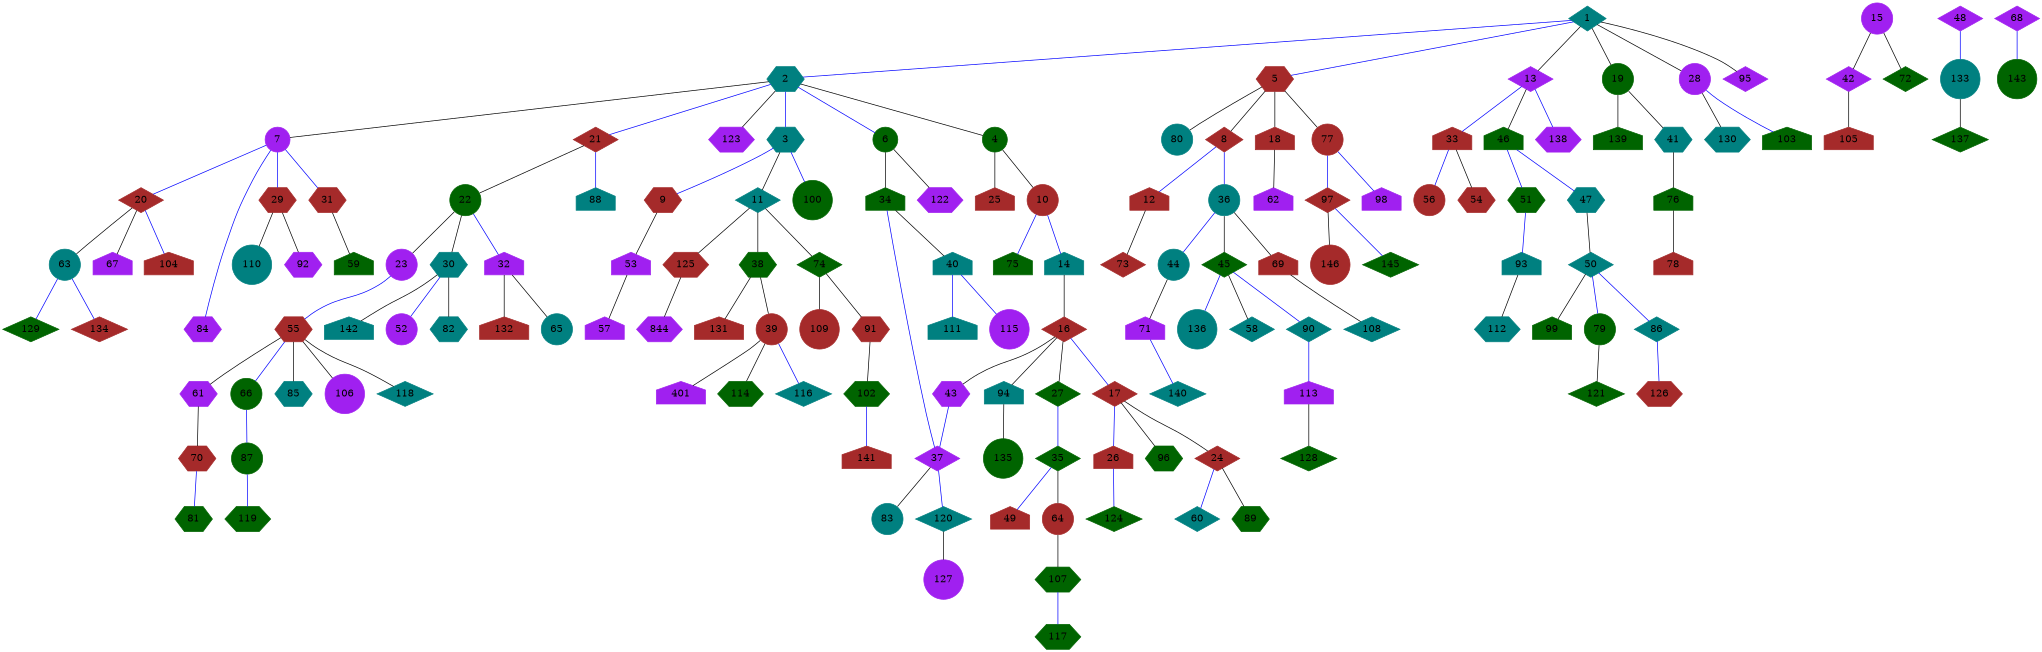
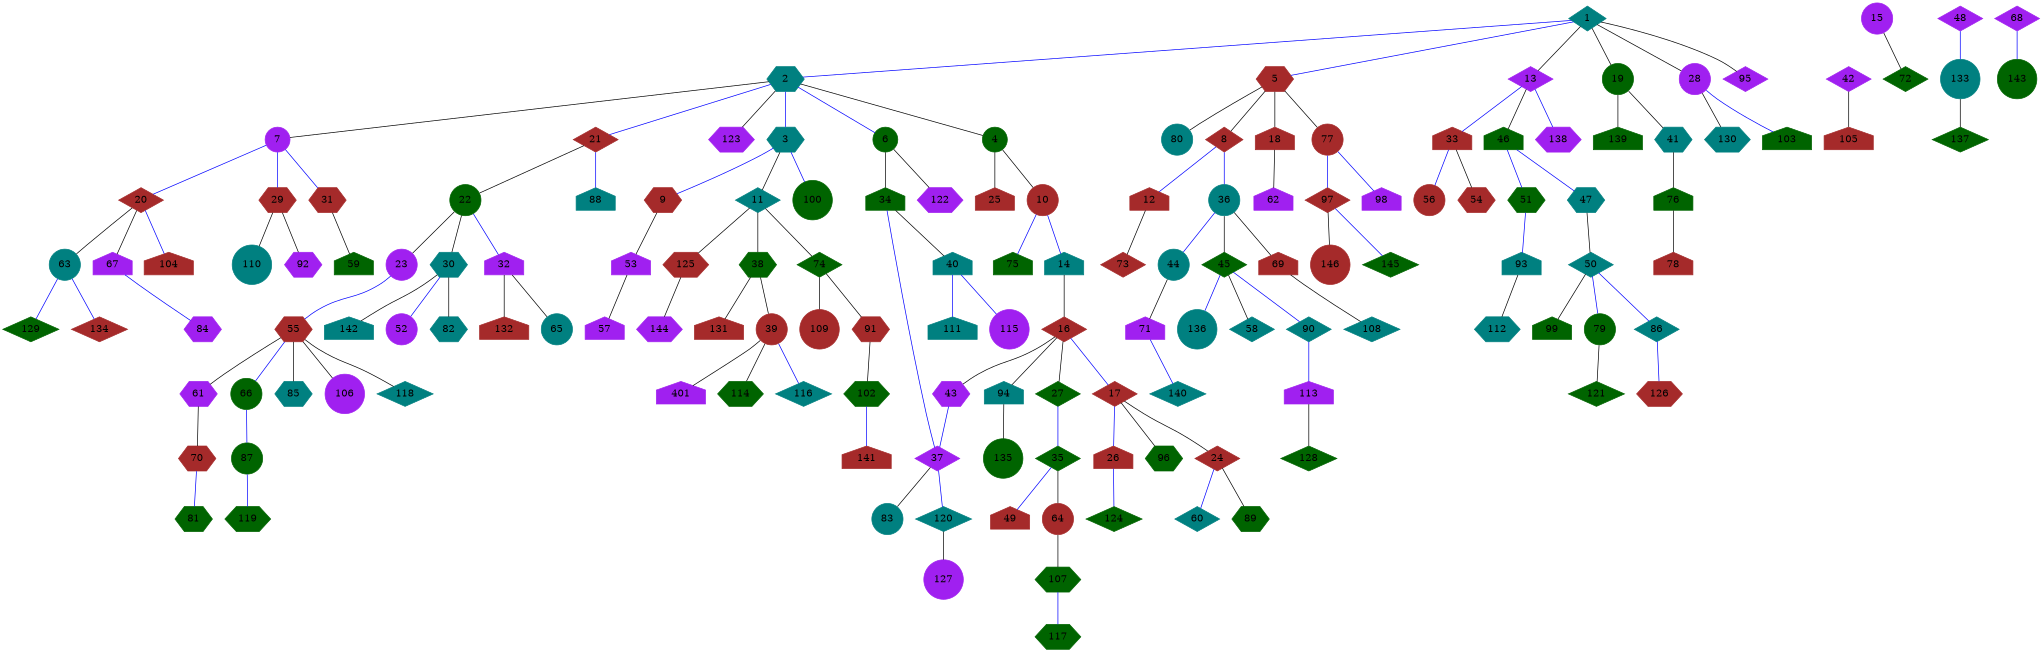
  graph {
    node [color=brown shape=diamond style=filled]
    edge [color=black]
    1 [color=teal]
    2 [color=teal shape=hexagon]
    5 [shape=hexagon]
    13 [color=purple]
    19 [color=darkgreen shape=circle]
    28 [color=purple shape=circle]
    95 [color=purple]
    3 [color=teal shape=hexagon]
    4 [color=darkgreen shape=circle]
    6 [color=darkgreen shape=circle]
    7 [color=purple shape=circle]
    21
    123 [color=purple shape=hexagon]
    8
    18 [shape=house]
    77 [shape=circle]
    80 [color=teal shape=circle]
    33 [shape=house]
    46 [color=darkgreen shape=house]
    138 [color=purple shape=hexagon]
    41 [color=teal shape=hexagon]
    139 [color=darkgreen shape=house]
    103 [color=darkgreen shape=house]
    130 [color=teal shape=hexagon]
    9 [shape=hexagon]
    11 [color=teal]
    100 [color=darkgreen shape=circle]
    10 [shape=circle]
    25 [shape=house]
    34 [color=darkgreen shape=house]
    122 [color=purple shape=hexagon]
    20
    29 [shape=hexagon]
    31 [shape=hexagon]
    84 [color=purple shape=hexagon]
    22 [color=darkgreen shape=circle]
    88 [color=teal shape=house]
    53 [color=purple shape=house]
    38 [color=darkgreen shape=hexagon]
    74 [color=darkgreen]
    125 [shape=hexagon]
    14 [color=teal shape=house]
    75 [color=darkgreen shape=house]
    12 [shape=house]
    36 [color=teal shape=circle]
    62 [color=purple shape=house]
    97
    98 [color=purple shape=house]
    37 [color=purple]
    40 [color=teal shape=house]
    15 [color=purple shape=circle]
    42 [color=purple]
    72 [color=darkgreen]
    63 [color=teal shape=circle]
    67 [color=purple shape=house]
    104 [shape=house]
    92 [color=purple shape=hexagon]
    110 [color=teal shape=circle]
    59 [color=darkgreen shape=house]
    73
    44 [color=teal shape=circle]
    45 [color=darkgreen]
    69 [shape=house]
    57 [color=purple shape=house]
    16
    39 [shape=circle]
    131 [shape=house]
    91 [shape=hexagon]
    109 [shape=circle]
-   144 [color=purple shape=hexagon label=844]
+   144 [color=purple shape=hexagon]
    54 [shape=hexagon]
    56 [shape=circle]
    47 [color=teal shape=hexagon]
    51 [color=darkgreen shape=hexagon]
    17
    27 [color=darkgreen]
    43 [color=purple shape=hexagon]
    94 [color=teal shape=house]
    105 [shape=house]
    24
    26 [shape=house]
    96 [color=darkgreen shape=hexagon]
    35 [color=darkgreen]
    135 [color=darkgreen shape=circle]
    60 [color=teal]
    89 [color=darkgreen shape=hexagon]
    124 [color=darkgreen]
    76 [color=darkgreen shape=house]
    129 [color=darkgreen]
    134
    23 [color=purple shape=circle]
    30 [color=teal shape=hexagon]
    32 [color=purple shape=house]
    55 [shape=hexagon]
    52 [color=purple shape=circle]
    82 [color=teal shape=hexagon]
    142 [color=teal shape=house]
    65 [color=teal shape=circle]
    132 [shape=house]
    61 [color=purple shape=hexagon]
    66 [color=darkgreen shape=circle]
    85 [color=teal shape=hexagon]
    106 [color=purple shape=circle]
    118 [color=teal]
    49 [shape=house]
    64 [shape=circle]
    83 [color=teal shape=circle]
    120 [color=teal]
    111 [color=teal shape=house]
    115 [color=purple shape=circle]
    107 [color=darkgreen shape=hexagon]
    71 [color=purple shape=house]
    58 [color=teal]
    90 [color=teal]
    136 [color=teal shape=circle]
    108 [color=teal]
    127 [color=purple shape=circle]
    n118 [color=purple label=401 shape=house]
    114 [color=darkgreen shape=hexagon]
    116 [color=teal]
    78 [shape=house]
    48 [color=purple]
    133 [color=teal shape=circle]
    140 [color=teal]
    113 [color=purple shape=house]
    50 [color=teal]
    93 [color=teal shape=house]
    79 [color=darkgreen shape=circle]
    86 [color=teal]
    99 [color=darkgreen shape=house]
    137 [color=darkgreen]
    121 [color=darkgreen]
    126 [shape=hexagon]
    112 [color=teal shape=hexagon]
    68 [color=purple]
    143 [color=darkgreen shape=circle]
    70 [shape=hexagon]
    87 [color=darkgreen shape=circle]
    81 [color=darkgreen shape=hexagon]
    117 [color=darkgreen shape=hexagon]
    119 [color=darkgreen shape=hexagon]
    102 [color=darkgreen shape=hexagon]
    145 [color=darkgreen]
    146 [shape=circle]
    128 [color=darkgreen]
    141 [shape=house]
    1 -- 2 [color=blue]
    1 -- 5 [color=blue]
    1 -- 13
    1 -- 19
    1 -- 28
    1 -- 95
    2 -- 3 [color=blue]
    2 -- 4
    2 -- 6 [color=blue]
    2 -- 7
    2 -- 21 [color=blue]
    2 -- 123
    5 -- 8
    5 -- 18
    5 -- 77
    5 -- 80
    13 -- 33 [color=blue]
    13 -- 46
    13 -- 138 [color=blue]
    19 -- 41
    19 -- 139
    28 -- 103 [color=blue]
    28 -- 130
    3 -- 9 [color=blue]
    3 -- 11
    3 -- 100 [color=blue]
    4 -- 10
    4 -- 25
    6 -- 34
    6 -- 122
    7 -- 20 [color=blue]
    7 -- 29 [color=blue]
    7 -- 31 [color=blue]
-   7 -- 84 [color=blue]
+   67 -- 84 [color=blue]
    21 -- 22
    21 -- 88 [color=blue]
    8 -- 12 [color=blue]
    8 -- 36 [color=blue]
    18 -- 62
    77 -- 97 [color=blue]
    77 -- 98 [color=blue]
    33 -- 54
    33 -- 56 [color=blue]
    46 -- 47 [color=blue]
    46 -- 51 [color=blue]
    41 -- 76
    9 -- 53
    11 -- 38
    11 -- 74
    11 -- 125
    10 -- 14 [color=blue]
    10 -- 75 [color=blue]
    34 -- 37 [color=blue]
    34 -- 40
    20 -- 63
    20 -- 67
    20 -- 104 [color=blue]
    29 -- 92
    29 -- 110
    31 -- 59
    22 -- 23
    22 -- 30
    22 -- 32 [color=blue]
    53 -- 57
    38 -- 39
    38 -- 131
    74 -- 91
    74 -- 109
    125 -- 144
    14 -- 16
    12 -- 73
    36 -- 44 [color=blue]
    36 -- 45
    36 -- 69
    97 -- 145 [color=blue]
    97 -- 146
    37 -- 83
    37 -- 120 [color=blue]
    40 -- 111 [color=blue]
    40 -- 115 [color=blue]
-   15 -- 42
    15 -- 72
    42 -- 105
    63 -- 129 [color=blue]
    63 -- 134 [color=blue]
    44 -- 71
    45 -- 58
    45 -- 90 [color=blue]
    45 -- 136 [color=blue]
    69 -- 108
    16 -- 17 [color=blue]
    16 -- 27
    16 -- 43
    16 -- 94
    39 -- n118
    39 -- 114
    39 -- 116 [color=blue]
    91 -- 102
    47 -- 50
    51 -- 93 [color=blue]
    17 -- 24
    17 -- 26 [color=blue]
    17 -- 96
    27 -- 35 [color=blue]
    43 -- 37 [color=blue]
    94 -- 135
    24 -- 60 [color=blue]
    24 -- 89
    26 -- 124 [color=blue]
    35 -- 49 [color=blue]
    35 -- 64
    76 -- 78
    23 -- 55 [color=blue]
    30 -- 52 [color=blue]
    30 -- 82
    30 -- 142
    32 -- 65
    32 -- 132
    55 -- 61
    55 -- 66 [color=blue]
    55 -- 85
    55 -- 106
    55 -- 118
    61 -- 70
    66 -- 87 [color=blue]
    64 -- 107
    120 -- 127
    107 -- 117 [color=blue]
    71 -- 140 [color=blue]
    90 -- 113 [color=blue]
    48 -- 133 [color=blue]
    133 -- 137
    113 -- 128
    50 -- 79 [color=blue]
    50 -- 86 [color=blue]
    50 -- 99
    93 -- 112
    79 -- 121
    86 -- 126 [color=blue]
    68 -- 143 [color=blue]
    70 -- 81 [color=blue]
    87 -- 119 [color=blue]
    102 -- 141 [color=blue]
  }
